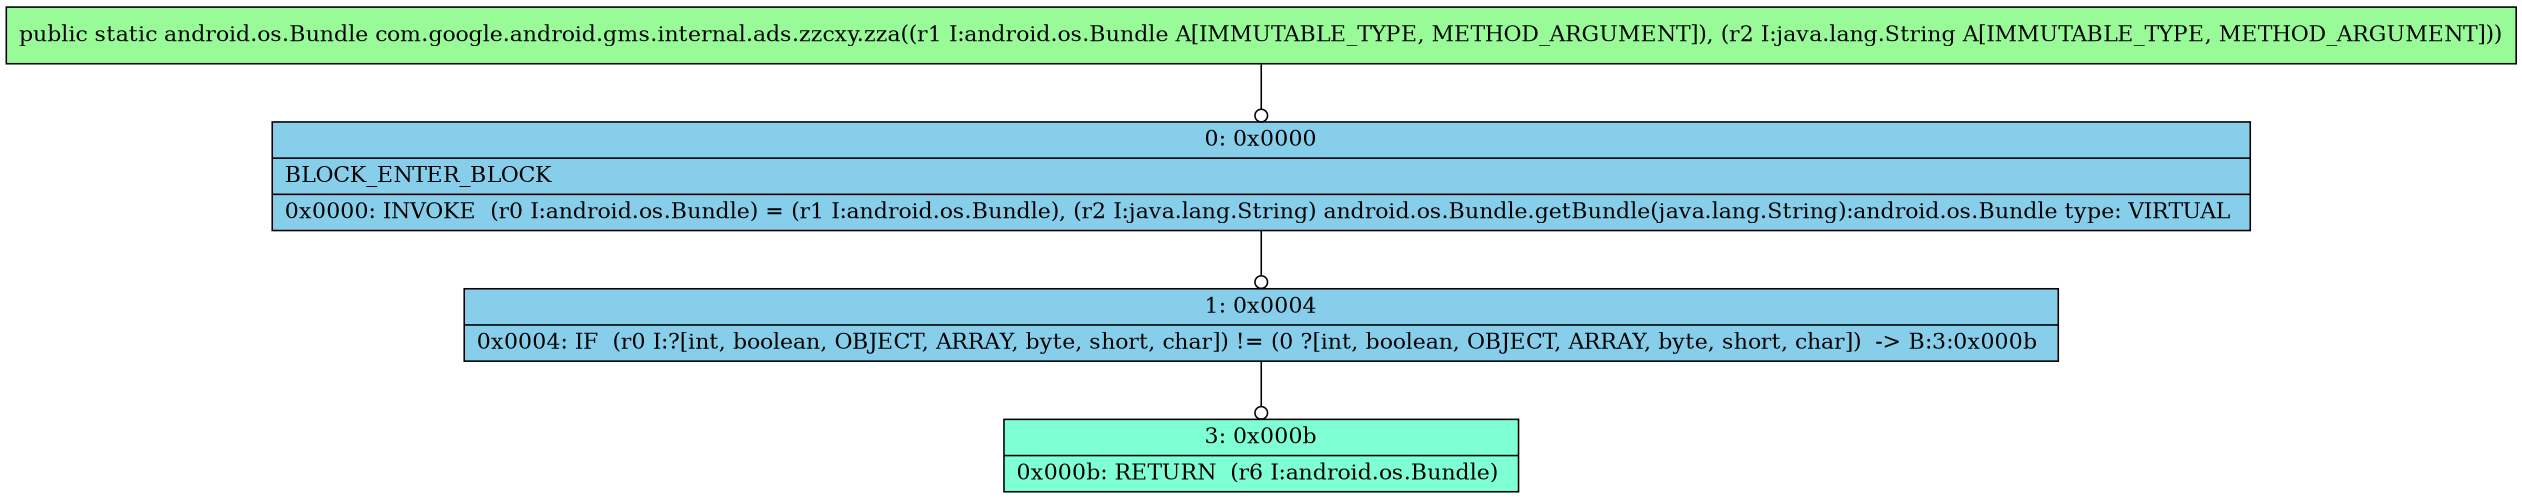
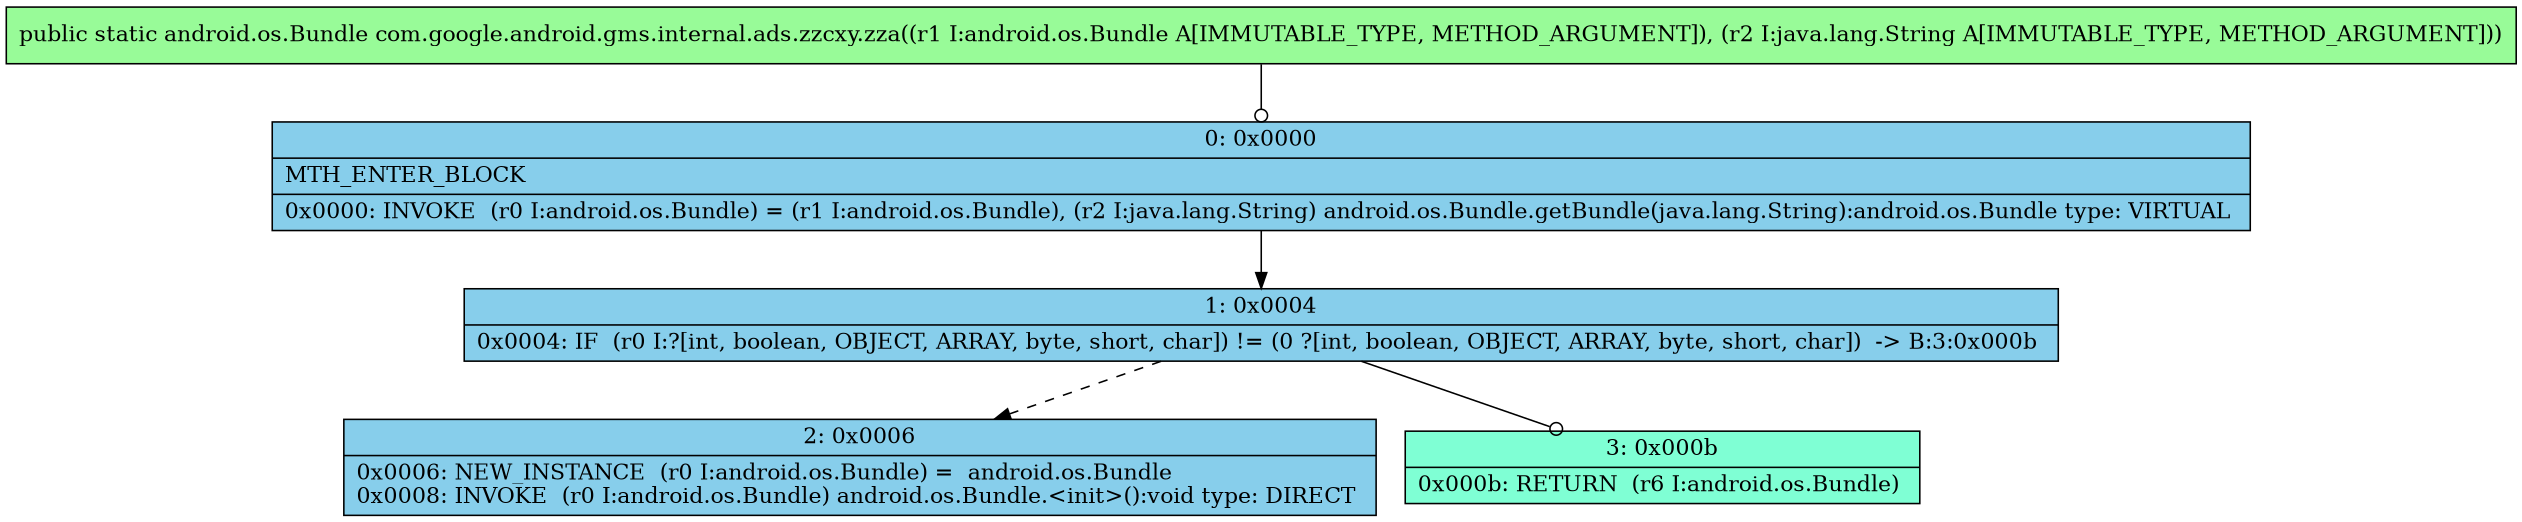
  digraph {
    node [fillcolor=skyblue shape=record style=filled]
    edge [arrowhead=normal]
-   n1 [label="{0\:\ 0x0000|BLOCK_ENTER_BLOCK\l|0x0000: INVOKE  (r0 I:android.os.Bundle) = (r1 I:android.os.Bundle), (r2 I:java.lang.String) android.os.Bundle.getBundle(java.lang.String):android.os.Bundle type: VIRTUAL \l}"]
+   n1 [label="{0\:\ 0x0000|MTH_ENTER_BLOCK\l|0x0000: INVOKE  (r0 I:android.os.Bundle) = (r1 I:android.os.Bundle), (r2 I:java.lang.String) android.os.Bundle.getBundle(java.lang.String):android.os.Bundle type: VIRTUAL \l}"]
    n2 [label="{1\:\ 0x0004|0x0004: IF  (r0 I:?[int, boolean, OBJECT, ARRAY, byte, short, char]) != (0 ?[int, boolean, OBJECT, ARRAY, byte, short, char])  \-\> B:3:0x000b \l}"]
+   n3 [label="{2\:\ 0x0006|0x0006: NEW_INSTANCE  (r0 I:android.os.Bundle) =  android.os.Bundle \l0x0008: INVOKE  (r0 I:android.os.Bundle) android.os.Bundle.\<init\>():void type: DIRECT \l}"]
    n4 [fillcolor=aquamarine label="{3\:\ 0x000b|0x000b: RETURN  (r6 I:android.os.Bundle) \l}"]
    n5 [fillcolor=palegreen label="{public static android.os.Bundle com.google.android.gms.internal.ads.zzcxy.zza((r1 I:android.os.Bundle A[IMMUTABLE_TYPE, METHOD_ARGUMENT]), (r2 I:java.lang.String A[IMMUTABLE_TYPE, METHOD_ARGUMENT])) }"]
-   n1 -> n2 [arrowhead=odot]
+   n1 -> n2
+   n2 -> n3 [style=dashed]
    n2 -> n4 [arrowhead=odot]
    n5 -> n1 [arrowhead=odot]
  }
